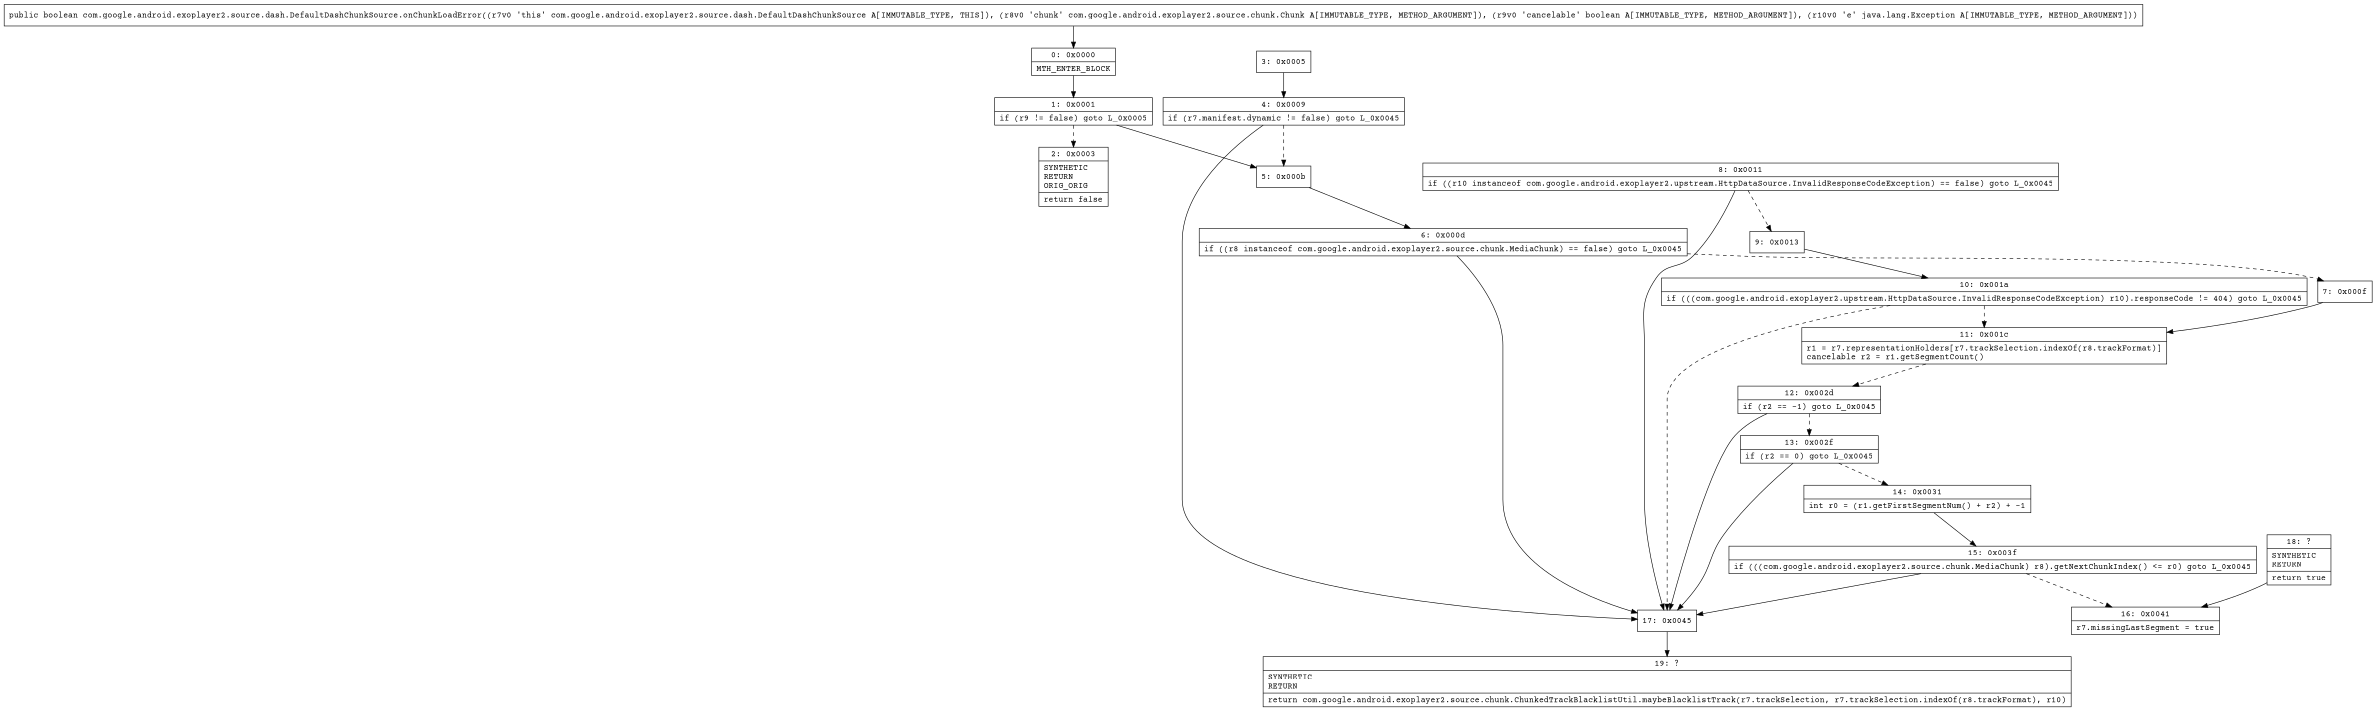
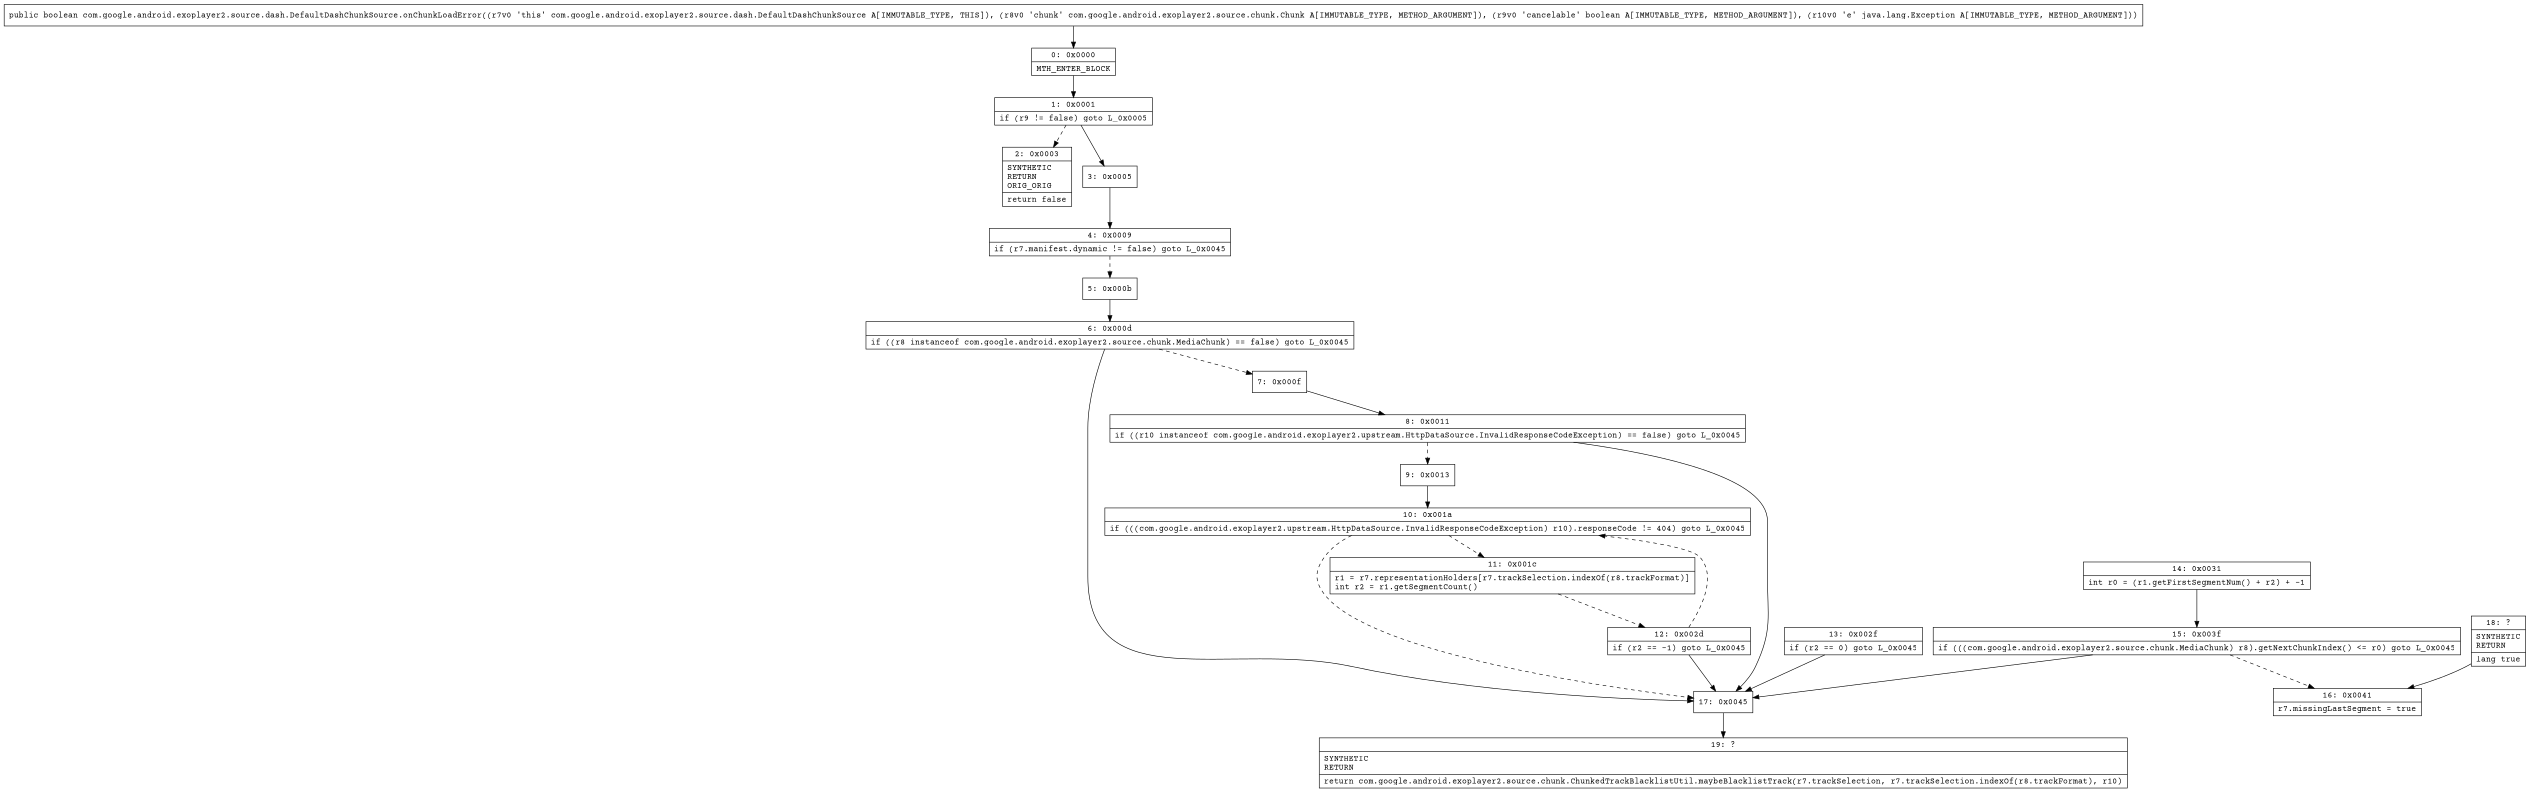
  digraph {
    fontname="Courier Prime"
    node [fontname="Courier Prime" shape=record]
    edge [fontname="Courier Prime"]
    n1 [label="{0\:\ 0x0000|MTH_ENTER_BLOCK\l}"]
    n2 [label="{1\:\ 0x0001|if (r9 != false) goto L_0x0005\l}"]
    n3 [label="{2\:\ 0x0003|SYNTHETIC\lRETURN\lORIG_ORIG\l|return false\l}"]
    n4 [label="{3\:\ 0x0005}"]
    n5 [label="{4\:\ 0x0009|if (r7.manifest.dynamic != false) goto L_0x0045\l}"]
    n6 [label="{5\:\ 0x000b}"]
    n7 [label="{17\:\ 0x0045}"]
    n8 [label="{6\:\ 0x000d|if ((r8 instanceof com.google.android.exoplayer2.source.chunk.MediaChunk) == false) goto L_0x0045\l}"]
    n9 [label="{19\:\ ?|SYNTHETIC\lRETURN\l|return com.google.android.exoplayer2.source.chunk.ChunkedTrackBlacklistUtil.maybeBlacklistTrack(r7.trackSelection, r7.trackSelection.indexOf(r8.trackFormat), r10)\l}"]
    n10 [label="{7\:\ 0x000f}"]
    n11 [label="{8\:\ 0x0011|if ((r10 instanceof com.google.android.exoplayer2.upstream.HttpDataSource.InvalidResponseCodeException) == false) goto L_0x0045\l}"]
    n12 [label="{9\:\ 0x0013}"]
    n13 [label="{10\:\ 0x001a|if (((com.google.android.exoplayer2.upstream.HttpDataSource.InvalidResponseCodeException) r10).responseCode != 404) goto L_0x0045\l}"]
-   n14 [label="{11\:\ 0x001c|r1 = r7.representationHolders[r7.trackSelection.indexOf(r8.trackFormat)]\lcancelable r2 = r1.getSegmentCount()\l}"]
+   n14 [label="{11\:\ 0x001c|r1 = r7.representationHolders[r7.trackSelection.indexOf(r8.trackFormat)]\lint r2 = r1.getSegmentCount()\l}"]
    n15 [label="{12\:\ 0x002d|if (r2 == \-1) goto L_0x0045\l}"]
    n16 [label="{13\:\ 0x002f|if (r2 == 0) goto L_0x0045\l}"]
    n17 [label="{14\:\ 0x0031|int r0 = (r1.getFirstSegmentNum() + r2) + \-1\l}"]
    n18 [label="{15\:\ 0x003f|if (((com.google.android.exoplayer2.source.chunk.MediaChunk) r8).getNextChunkIndex() \<= r0) goto L_0x0045\l}"]
    n19 [label="{16\:\ 0x0041|r7.missingLastSegment = true\l}"]
-   n20 [label="{18\:\ ?|SYNTHETIC\lRETURN\l|return true\l}"]
+   n20 [label="{18\:\ ?|SYNTHETIC\lRETURN\l|lang true\l}"]
    n21 [label="{public boolean com.google.android.exoplayer2.source.dash.DefaultDashChunkSource.onChunkLoadError((r7v0 'this' com.google.android.exoplayer2.source.dash.DefaultDashChunkSource A[IMMUTABLE_TYPE, THIS]), (r8v0 'chunk' com.google.android.exoplayer2.source.chunk.Chunk A[IMMUTABLE_TYPE, METHOD_ARGUMENT]), (r9v0 'cancelable' boolean A[IMMUTABLE_TYPE, METHOD_ARGUMENT]), (r10v0 'e' java.lang.Exception A[IMMUTABLE_TYPE, METHOD_ARGUMENT])) }"]
    n1 -> n2
    n2 -> n3 [style=dashed]
-   n2 -> n6
+   n2 -> n4
    n4 -> n5
    n5 -> n6 [style=dashed]
-   n5 -> n7
    n6 -> n8
    n7 -> n9
    n8 -> n7
    n8 -> n10 [style=dashed]
-   n10 -> n14
+   n10 -> n11
    n11 -> n7
    n11 -> n12 [style=dashed]
    n12 -> n13
    n13 -> n7 [style=dashed]
    n13 -> n14 [style=dashed]
    n14 -> n15 [style=dashed]
    n15 -> n7
-   n15 -> n16 [style=dashed]
+   n15 -> n13 [style=dashed]
    n16 -> n7
-   n16 -> n17 [style=dashed]
    n17 -> n18
    n18 -> n7
    n18 -> n19 [style=dashed]
    n20 -> n19
    n21 -> n1
  }
